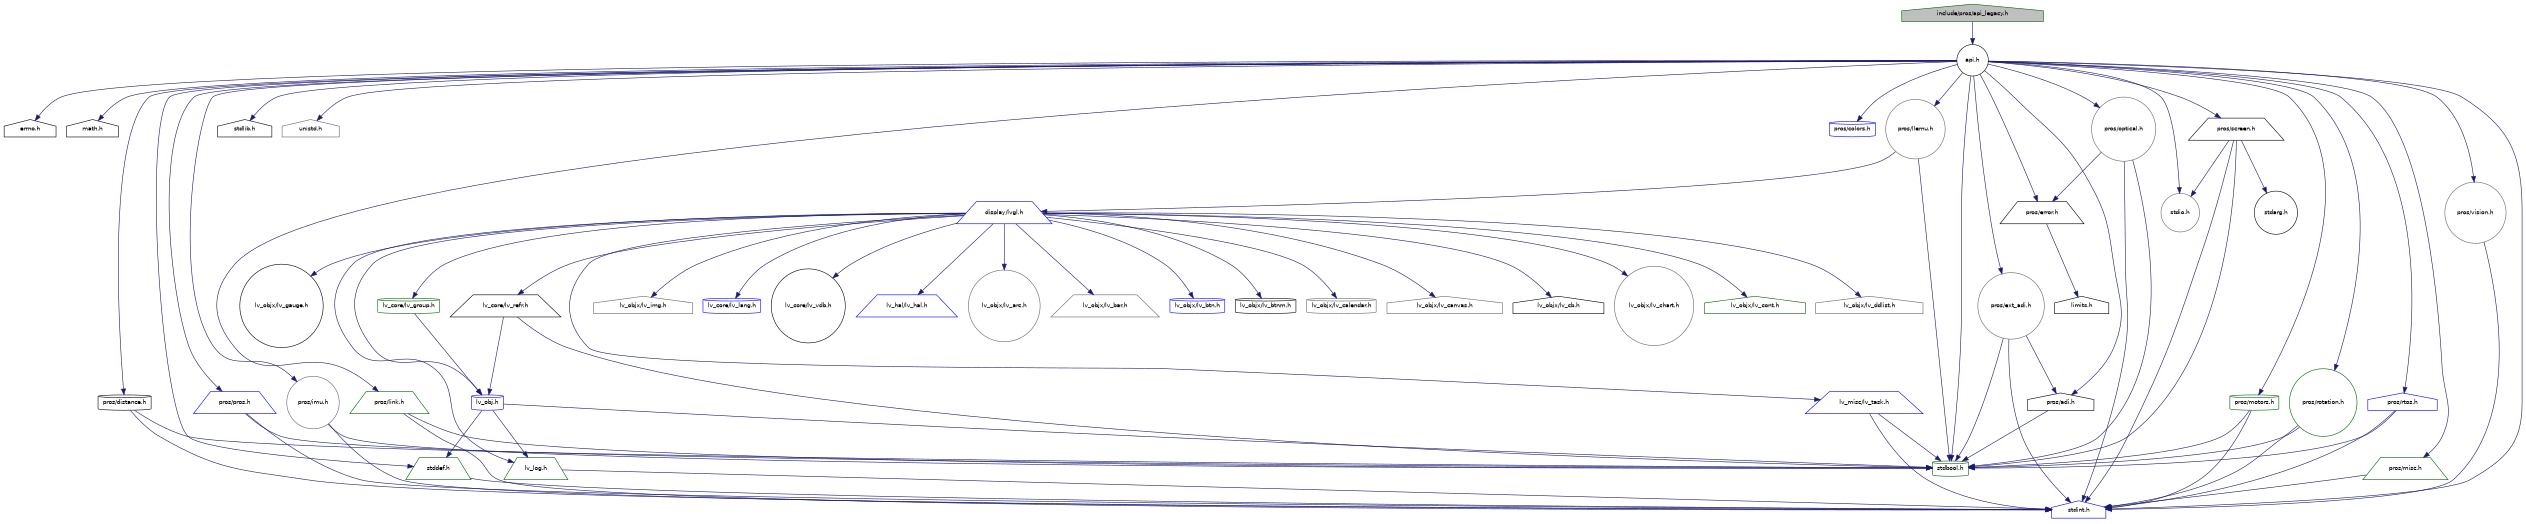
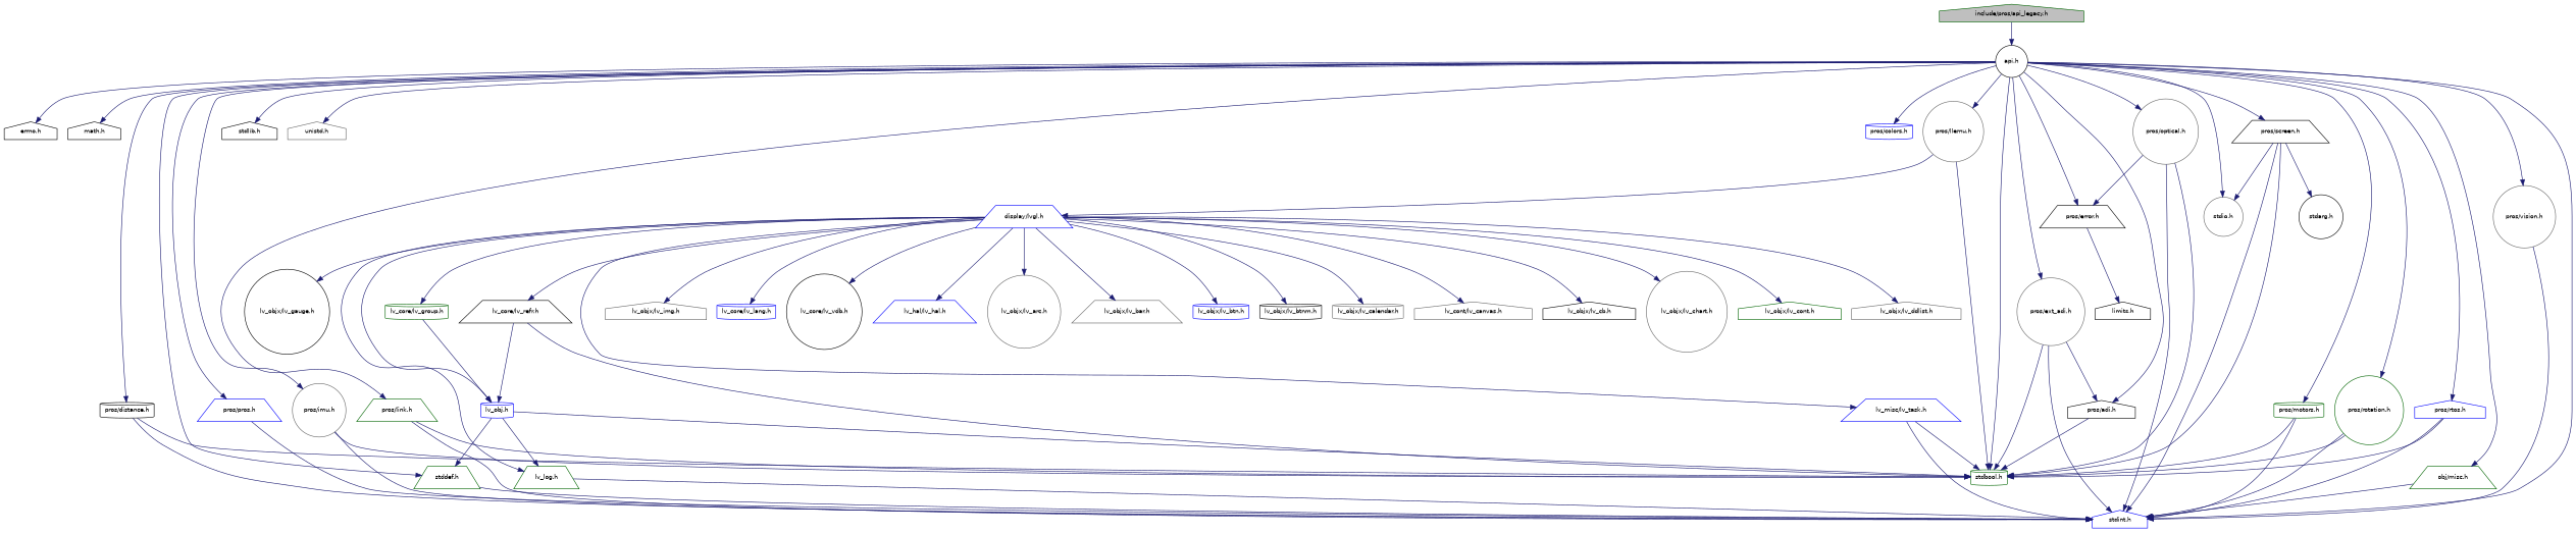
  digraph {
    node [color=black fillcolor=white fontname=Helvetica fontsize=10 shape=house style=filled]
    edge [color=midnightblue fontname=Helvetica fontsize=10 labelfontname=Helvetica labelfontsize=10 style=solid]
    n1 [color=darkgreen fillcolor=grey75 fontcolor=black height=0.2 label="include/pros/api_legacy.h" width=0.4]
    n2 [height=0.2 label="api.h" shape=circle width=0.4]
    n3 [height=0.2 label="errno.h" width=0.4]
    n4 [height=0.2 label="math.h" width=0.4]
    n5 [color=darkgreen height=0.2 label="stdbool.h" shape=cylinder width=0.4]
    n6 [color=darkgreen height=0.2 label="stddef.h" shape=trapezium width=0.4]
    n7 [color=blue height=0.2 label="stdint.h" width=0.4]
    n8 [color=gray40 height=0.2 label="stdio.h" shape=circle width=0.4]
    n9 [height=0.2 label="stdlib.h" width=0.4]
    n10 [color=gray40 height=0.2 label="unistd.h" width=0.4]
    n11 [height=0.2 label="pros/adi.h" width=0.4]
    n12 [color=blue height=0.2 label="pros/colors.h" shape=cylinder width=0.4]
    n13 [height=0.2 label="pros/distance.h" shape=cylinder width=0.4]
    n14 [height=0.2 label="pros/error.h" shape=trapezium width=0.4]
    n15 [color=gray40 height=0.2 label="pros/ext_adi.h" shape=circle width=0.4]
    n16 [color=blue height=0.2 label="pros/pros.h" shape=trapezium width=0.4]
    n17 [color=gray40 height=0.2 label="pros/imu.h" shape=circle width=0.4]
    n18 [color=darkgreen height=0.2 label="pros/link.h" shape=trapezium width=0.4]
    n19 [color=gray40 height=0.2 label="pros/llemu.h" shape=circle width=0.4]
-   n20 [color=darkgreen height=0.2 label="pros/misc.h" shape=trapezium width=0.4]
+   n20 [color=darkgreen height=0.2 label="obj/misc.h" shape=trapezium width=0.4]
    n21 [color=darkgreen height=0.2 label="pros/motors.h" shape=cylinder width=0.4]
    n22 [color=gray40 height=0.2 label="pros/optical.h" shape=circle width=0.4]
    n23 [color=darkgreen height=0.2 label="pros/rotation.h" shape=circle width=0.4]
    n24 [color=blue height=0.2 label="pros/rtos.h" width=0.4]
    n25 [height=0.2 label="pros/screen.h" shape=trapezium width=0.4]
    n26 [color=gray40 height=0.2 label="pros/vision.h" shape=circle width=0.4]
    n27 [height=0.2 label="limits.h" width=0.4]
    n28 [color=blue height=0.2 label="display/lvgl.h" shape=trapezium width=0.4]
    n29 [height=0.2 label="stdarg.h" shape=circle width=0.4]
    n30 [color=darkgreen height=0.2 label="lv_core/lv_group.h" shape=cylinder width=0.4]
    n31 [color=blue height=0.2 label="lv_obj.h" shape=cylinder width=0.4]
    n32 [color=darkgreen height=0.2 label="lv_log.h" shape=trapezium width=0.4]
    n33 [color=blue height=0.2 label="lv_core/lv_lang.h" shape=cylinder width=0.4]
    n34 [height=0.2 label="lv_core/lv_refr.h" shape=trapezium width=0.4]
    n35 [height=0.2 label="lv_core/lv_vdb.h" shape=circle width=0.4]
    n36 [color=blue height=0.2 label="lv_hal/lv_hal.h" shape=trapezium width=0.4]
    n37 [color=blue height=0.2 label="lv_misc/lv_task.h" shape=trapezium width=0.4]
    n38 [color=gray40 height=0.2 label="lv_objx/lv_arc.h" shape=circle width=0.4]
    n39 [color=gray40 height=0.2 label="lv_objx/lv_bar.h" shape=trapezium width=0.4]
    n40 [color=blue height=0.2 label="lv_objx/lv_btn.h" shape=cylinder width=0.4]
    n41 [height=0.2 label="lv_objx/lv_btnm.h" shape=cylinder width=0.4]
    n42 [color=gray40 height=0.2 label="lv_objx/lv_calendar.h" shape=cylinder width=0.4]
-   n43 [color=gray40 height=0.2 label="lv_objx/lv_canvas.h" width=0.4]
+   n43 [color=gray40 height=0.2 label="lv_cont/lv_canvas.h" width=0.4]
    n44 [height=0.2 label="lv_objx/lv_cb.h" width=0.4]
    n45 [color=gray40 height=0.2 label="lv_objx/lv_chart.h" shape=circle width=0.4]
    n46 [color=darkgreen height=0.2 label="lv_objx/lv_cont.h" width=0.4]
    n47 [color=gray40 height=0.2 label="lv_objx/lv_ddlist.h" width=0.4]
    n48 [height=0.2 label="lv_objx/lv_gauge.h" shape=circle width=0.4]
    n49 [color=gray40 height=0.2 label="lv_objx/lv_img.h" width=0.4]
    n1 -> n2
    n2 -> n3
    n2 -> n4
    n2 -> n5
    n2 -> n6
    n2 -> n7
    n2 -> n8
    n2 -> n9
    n2 -> n10
    n2 -> n11
    n2 -> n12
    n2 -> n13
    n2 -> n14
    n2 -> n15
    n2 -> n16
    n2 -> n17
    n2 -> n18
    n2 -> n19
    n2 -> n20
    n2 -> n21
    n2 -> n22
    n2 -> n23
    n2 -> n24
    n2 -> n25
    n2 -> n26
    n6 -> n7
    n11 -> n5
    n13 -> n5
    n13 -> n7
    n14 -> n27
    n15 -> n5
    n15 -> n7
    n15 -> n11
-   n16 -> n5
    n16 -> n7
    n17 -> n5
    n17 -> n7
    n18 -> n5
    n18 -> n7
    n19 -> n5
    n19 -> n28
    n20 -> n7
    n21 -> n5
    n21 -> n7
    n22 -> n5
    n22 -> n7
    n22 -> n14
    n23 -> n5
    n23 -> n7
    n24 -> n5
    n24 -> n7
    n25 -> n5
    n25 -> n7
    n25 -> n8
    n25 -> n29
    n26 -> n7
    n28 -> n30
    n28 -> n31
    n28 -> n32
    n28 -> n33
    n28 -> n34
    n28 -> n35
    n28 -> n36
    n28 -> n37
    n28 -> n38
    n28 -> n39
    n28 -> n40
    n28 -> n41
    n28 -> n42
    n28 -> n43
    n28 -> n44
    n28 -> n45
    n28 -> n46
    n28 -> n47
    n28 -> n48
    n28 -> n49
    n30 -> n31
    n31 -> n5
    n31 -> n6
    n31 -> n32
    n32 -> n7
    n34 -> n5
    n34 -> n31
    n37 -> n5
    n37 -> n7
  }
